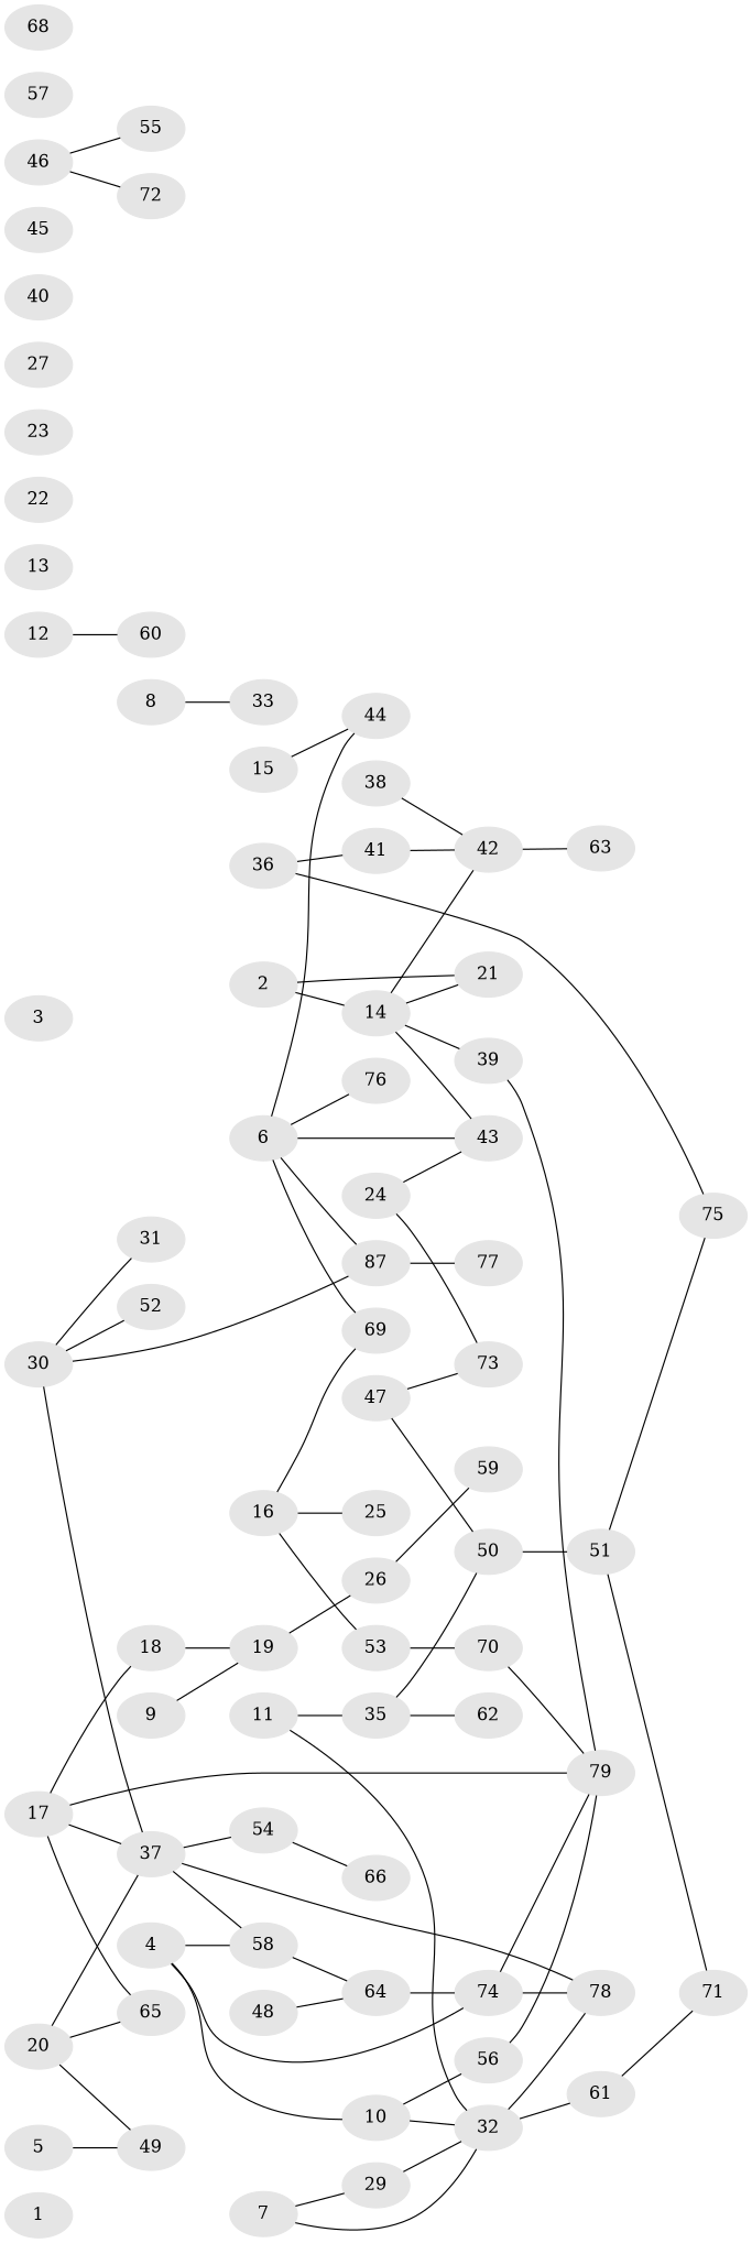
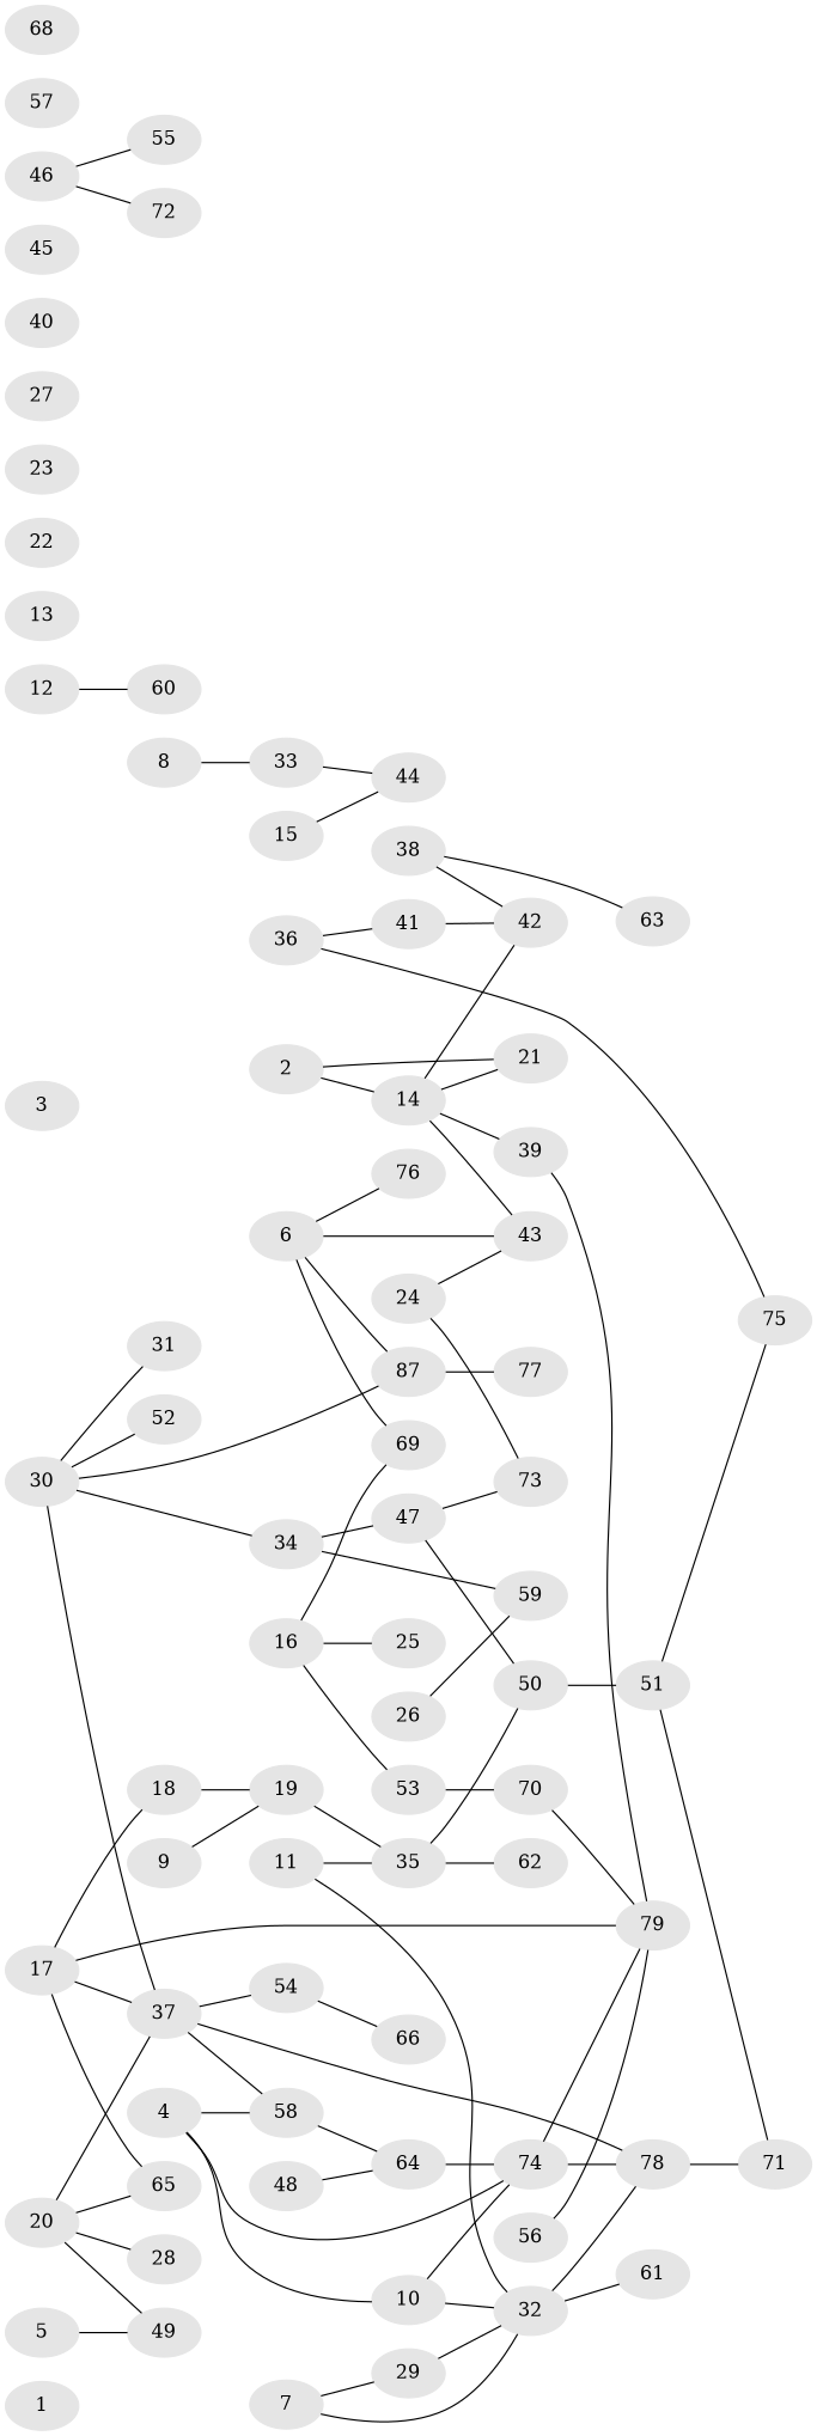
  graph {
    rankdir=LR
    node [color=gray90 style=filled]
    1
    2
    14
    21
    43
    39
    42
    3
    4
    10
    58
    74
    32
    56
    64
    78
    79
    5
    49
    6
    44
    n22 [label=87]
    69
    76
    77
    7
    29
    61
    8
    33
    9
    19
    26
    11
    35
    50
    62
    12
    60
    13
    15
    16
    25
    53
    70
    17
    18
    37
    65
    54
    59
    20
+   28
    22
    23
    24
    73
    27
    30
    31
+   34
    52
    47
    71
    51
    36
    41
    75
    66
    38
    63
    40
    45
    46
    55
    72
    48
    57
    68
    2 -- 14
    2 -- 21
    14 -- 21
    14 -- 43
    14 -- 39
    14 -- 42
    39 -- 79
    4 -- 10
    4 -- 58
    4 -- 74
    10 -- 32
-   10 -- 56
+   10 -- 74
    58 -- 64
    74 -- 78
    74 -- 79
    32 -- 78
    32 -- 61
    56 -- 79
    64 -- 74
    5 -- 49
    6 -- 43
-   6 -- 44
+   33 -- 44
    6 -- n22
    6 -- 69
    6 -- 76
    n22 -- 77
    7 -- 32
    7 -- 29
    29 -- 32
-   61 -- 71
+   78 -- 71
    8 -- 33
    9 -- 19
-   19 -- 26
+   19 -- 35
    26 -- 59
    11 -- 32
    11 -- 35
    35 -- 50
    35 -- 62
    50 -- 51
    12 -- 60
    15 -- 44
    16 -- 69
    16 -- 25
    16 -- 53
    53 -- 70
    70 -- 79
    17 -- 79
    17 -- 18
    17 -- 37
    17 -- 65
    18 -- 19
    37 -- 58
    37 -- 78
    37 -- 54
    54 -- 66
    20 -- 49
    20 -- 37
    20 -- 65
+   20 -- 28
    24 -- 43
    24 -- 73
    30 -- n22
    30 -- 37
    30 -- 31
+   30 -- 34
    30 -- 52
+   34 -- 59
+   34 -- 47
    47 -- 50
    47 -- 73
    51 -- 71
    51 -- 75
    36 -- 41
    36 -- 75
    41 -- 42
    38 -- 42
-   42 -- 63
+   38 -- 63
    46 -- 55
    46 -- 72
    48 -- 64
  }
